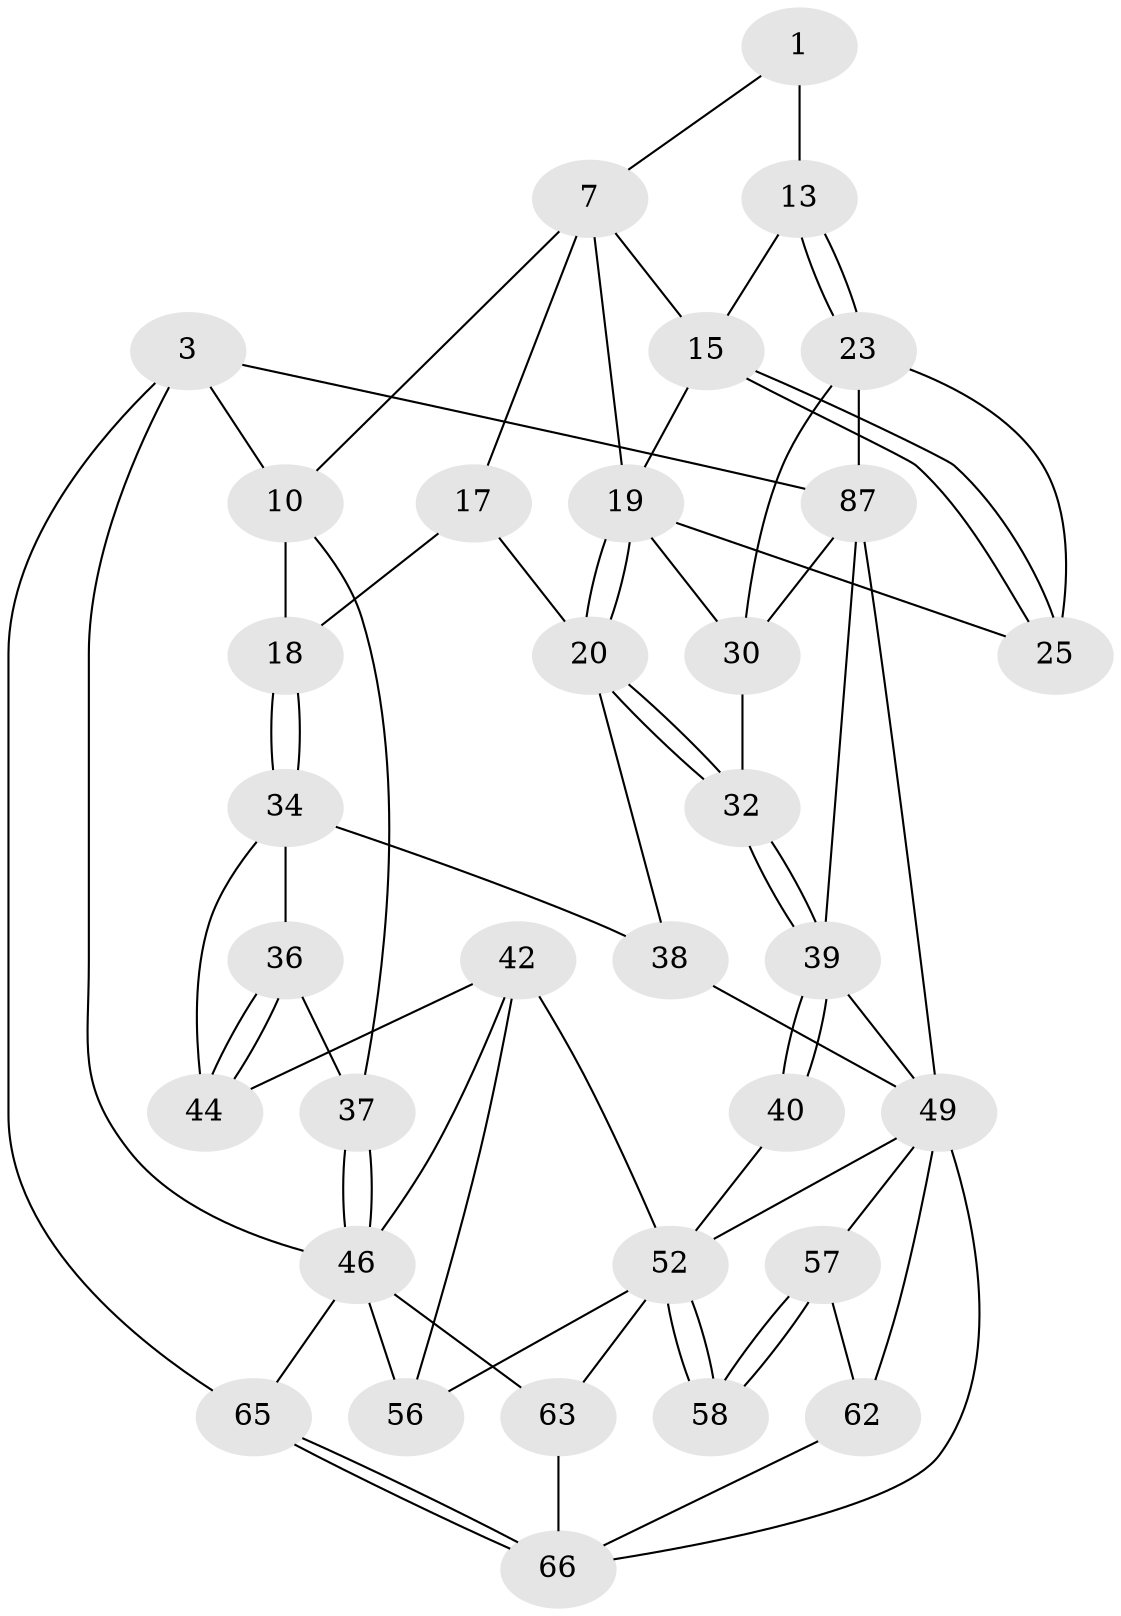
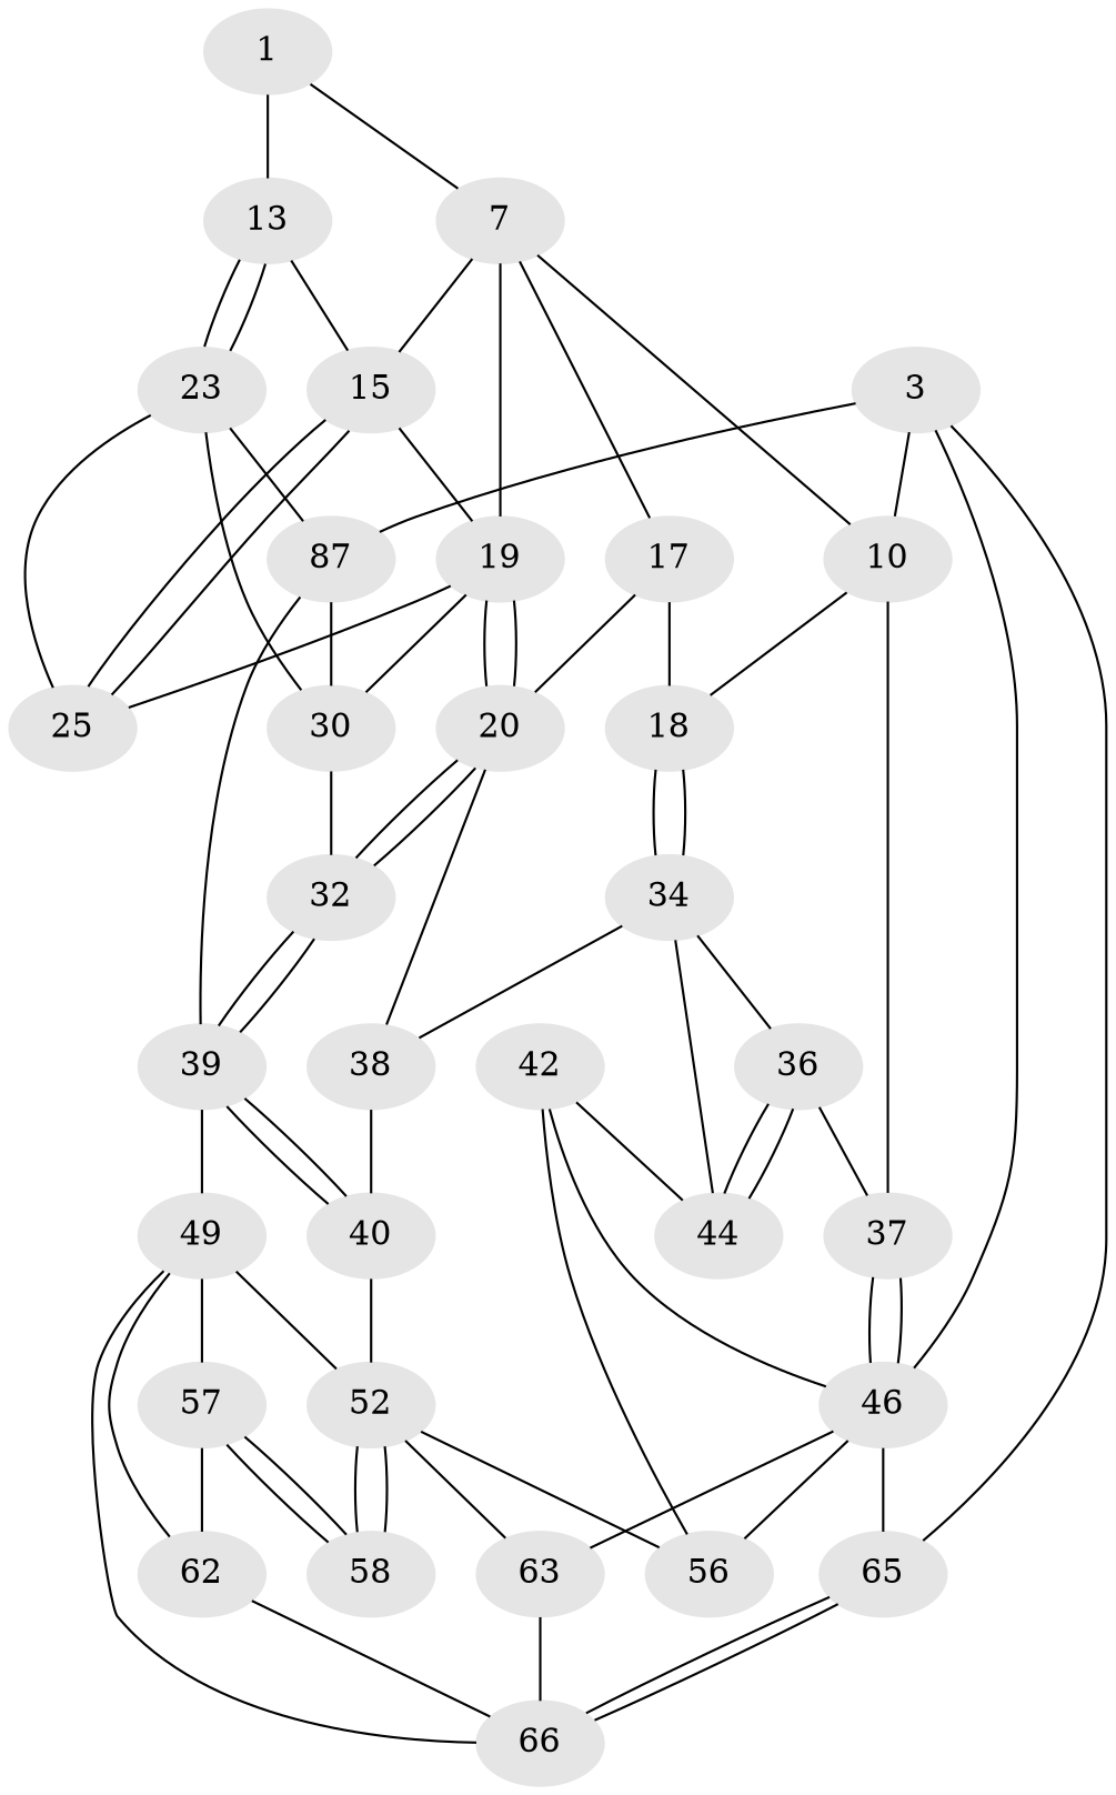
  graph {
    node [color=gray90 style=filled]
    1 [super="+6+2"]
    7 [super="+8"]
    13 [super="+14"]
    3 [super="+26+4"]
    10 [super="+11"]
    n6 [label=87 super="+28"]
    46 [super="+47"]
    65
    15 [super="+16"]
    17
    19 [super="+22"]
    23 [super="+24"]
    18
    37
    30 [super="+31"]
    39 [super="+45"]
    49 [super="+61+50"]
    56
    63
    66 [super="+67"]
    25
    20 [super="+21"]
    34 [super="+35"]
    32
    38
    36
    44
    40 [super="+41"]
    52 [super="+53"]
    57
    62
    42 [super="+43"]
    58
    1 -- 7
    1 -- 13 [weight=2]
    7 -- 10
    7 -- 15
    7 -- 17
    7 -- 19
    13 -- 15
    13 -- 23
    13 -- 23
    3 -- 10 [weight=2]
    3 -- n6
    3 -- 46
    3 -- 65 [weight=2]
    10 -- 18
    10 -- 37
    n6 -- 30
    n6 -- 39
-   n6 -- 49
    46 -- 65
    46 -- 56
    46 -- 63
    65 -- 66
    65 -- 66
    15 -- 19
    15 -- 25
    15 -- 25
    17 -- 18
    17 -- 20
    19 -- 30
    19 -- 25
    19 -- 20
    19 -- 20
    23 -- n6
    23 -- 30
    23 -- 25
    18 -- 34
    18 -- 34
    37 -- 46
    37 -- 46
    30 -- 32
    39 -- 49
    39 -- 40
    39 -- 40
    49 -- 66
    49 -- 52
    49 -- 57
    49 -- 62
    63 -- 66
    20 -- 32
    20 -- 32
    20 -- 38
    34 -- 38
    34 -- 36
    34 -- 44
    32 -- 39
    32 -- 39
-   38 -- 49
+   38 -- 40
    36 -- 37
    36 -- 44
    36 -- 44
    40 -- 52
    52 -- 56
    52 -- 63
    52 -- 58 [weight=2]
    52 -- 58
    57 -- 62
    57 -- 58
    57 -- 58
    62 -- 66
    42 -- 46
    42 -- 56
    42 -- 44
-   42 -- 52
  }
